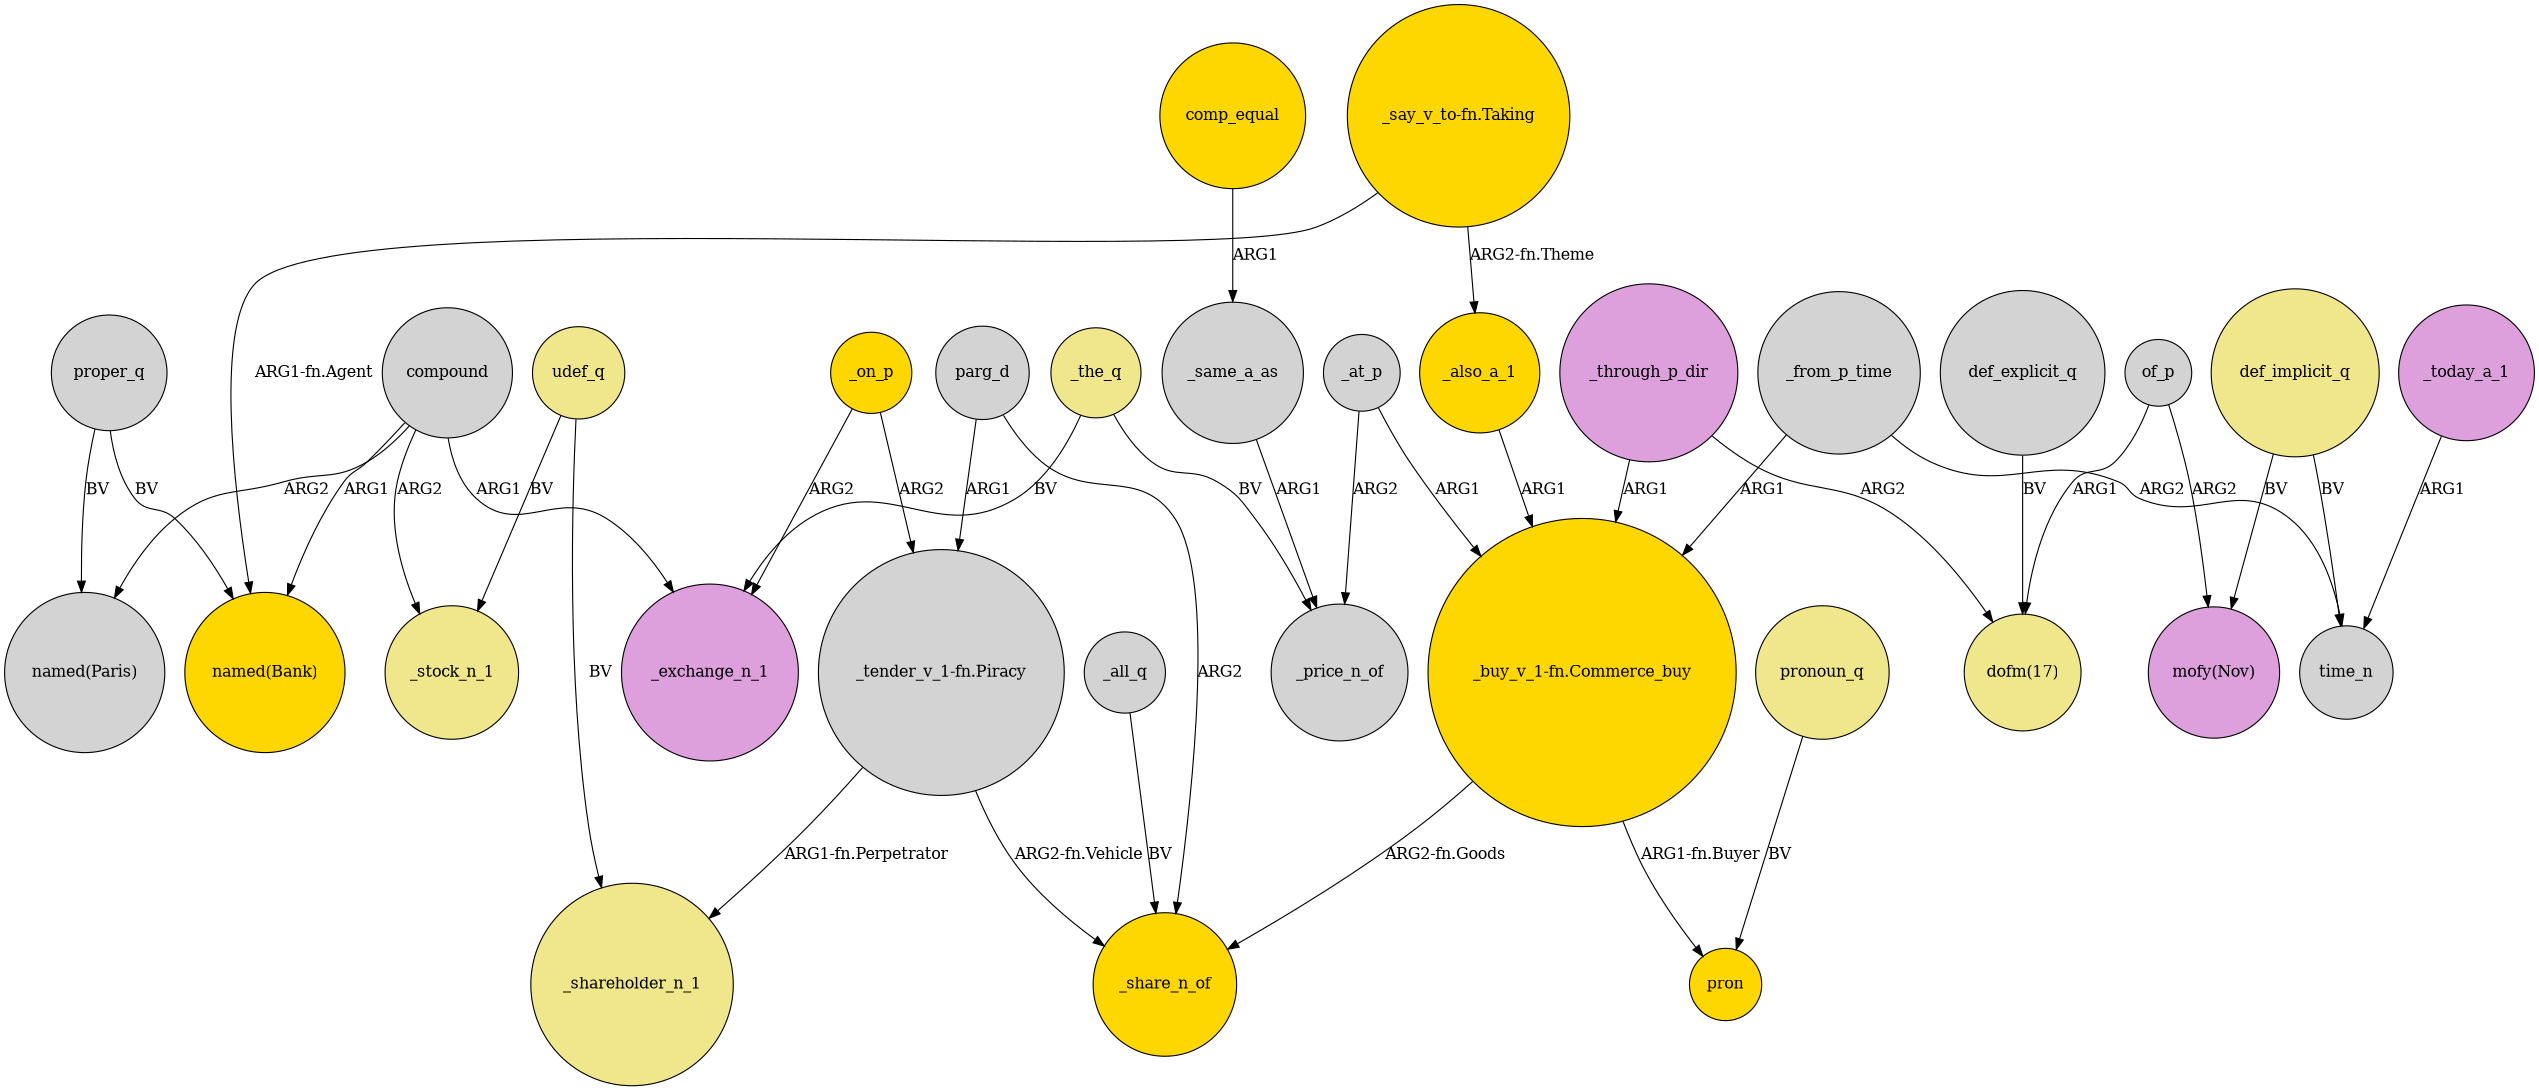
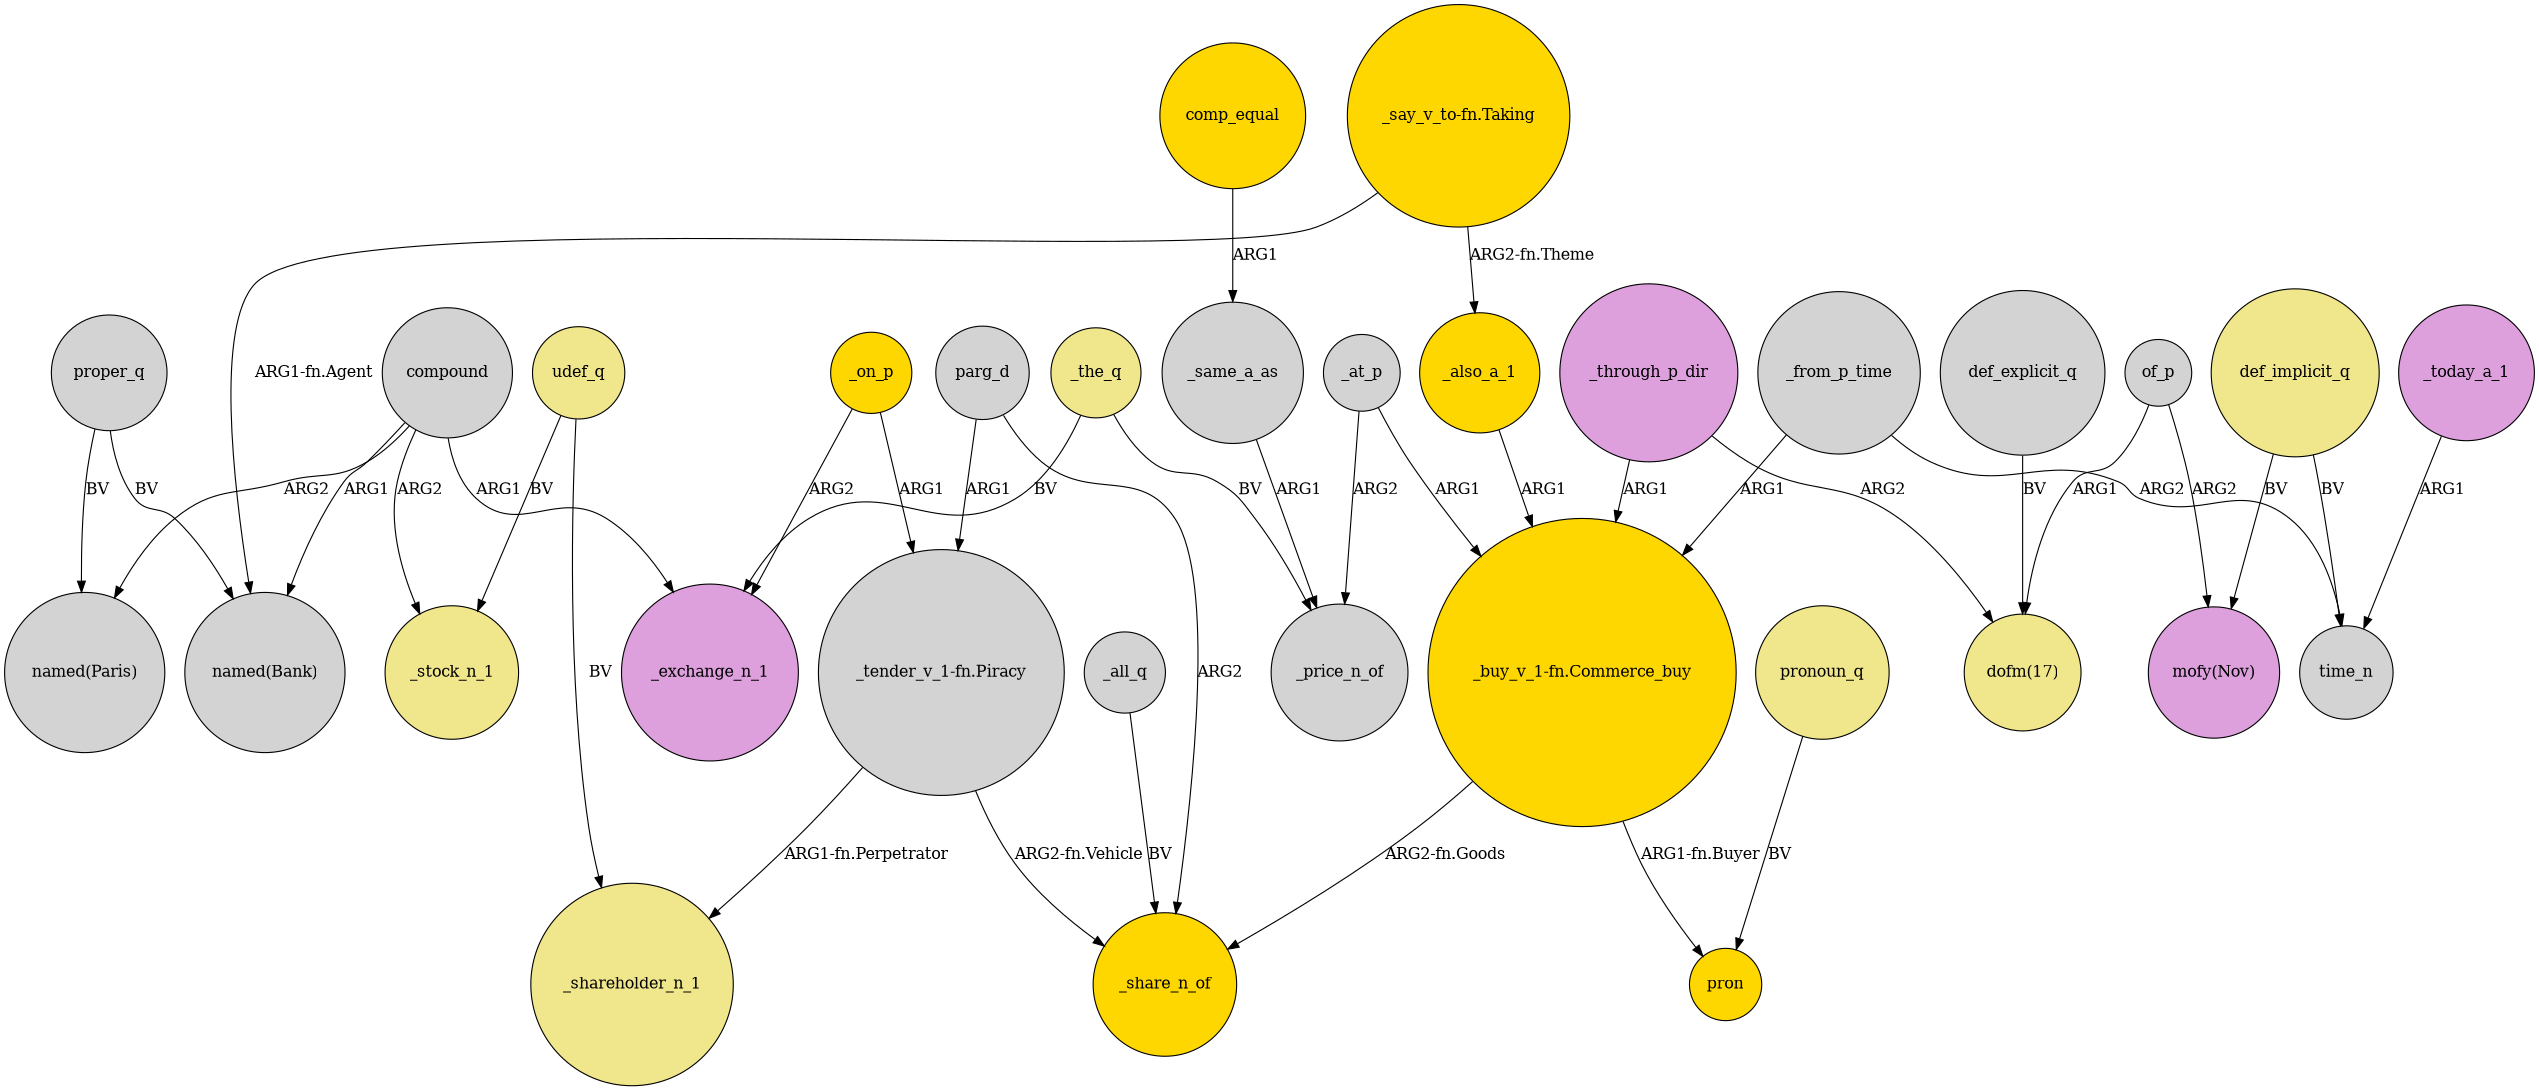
  digraph {
    node [fillcolor=lightgrey shape=circle style=filled]
    "_say_v_to-fn.Taking" [fillcolor=gold]
-   "named(Bank)" [fillcolor=gold]
+   "named(Bank)"
    _also_a_1 [fillcolor=gold]
    "_buy_v_1-fn.Commerce_buy" [fillcolor=gold]
    _through_p_dir [fillcolor=plum]
    "dofm(17)" [fillcolor=khaki]
    pron [fillcolor=gold]
    _share_n_of [fillcolor=gold]
    of_p
    "mofy(Nov)" [fillcolor=plum]
    udef_q [fillcolor=khaki]
    _shareholder_n_1 [fillcolor=khaki]
    _stock_n_1 [fillcolor=khaki]
    def_explicit_q
    _on_p [fillcolor=gold]
    "_tender_v_1-fn.Piracy"
    _exchange_n_1 [fillcolor=plum]
    _all_q
    _at_p
    _price_n_of
    _from_p_time
    time_n
    compound
    "named(Paris)"
    parg_d
    pronoun_q [fillcolor=khaki]
    _same_a_as
    proper_q
    _today_a_1 [fillcolor=plum]
    def_implicit_q [fillcolor=khaki]
    _the_q [fillcolor=khaki]
    comp_equal [fillcolor=gold]
    "_say_v_to-fn.Taking" -> "named(Bank)" [label="ARG1-fn.Agent"]
    "_say_v_to-fn.Taking" -> _also_a_1 [label="ARG2-fn.Theme"]
    _also_a_1 -> "_buy_v_1-fn.Commerce_buy" [label=ARG1]
    "_buy_v_1-fn.Commerce_buy" -> pron [label="ARG1-fn.Buyer"]
    "_buy_v_1-fn.Commerce_buy" -> _share_n_of [label="ARG2-fn.Goods"]
    _through_p_dir -> "_buy_v_1-fn.Commerce_buy" [label=ARG1]
    _through_p_dir -> "dofm(17)" [label=ARG2]
    of_p -> "dofm(17)" [label=ARG1]
    of_p -> "mofy(Nov)" [label=ARG2]
    udef_q -> _shareholder_n_1 [label=BV]
    udef_q -> _stock_n_1 [label=BV]
    def_explicit_q -> "dofm(17)" [label=BV]
-   _on_p -> "_tender_v_1-fn.Piracy" [label=ARG2]
+   _on_p -> "_tender_v_1-fn.Piracy" [label=ARG1]
    _on_p -> _exchange_n_1 [label=ARG2]
    "_tender_v_1-fn.Piracy" -> _share_n_of [label="ARG2-fn.Vehicle"]
    "_tender_v_1-fn.Piracy" -> _shareholder_n_1 [label="ARG1-fn.Perpetrator"]
    _all_q -> _share_n_of [label=BV]
    _at_p -> "_buy_v_1-fn.Commerce_buy" [label=ARG1]
    _at_p -> _price_n_of [label=ARG2]
    _from_p_time -> "_buy_v_1-fn.Commerce_buy" [label=ARG1]
    _from_p_time -> time_n [label=ARG2]
    compound -> "named(Bank)" [label=ARG1]
    compound -> _stock_n_1 [label=ARG2]
    compound -> _exchange_n_1 [label=ARG1]
    compound -> "named(Paris)" [label=ARG2]
    parg_d -> _share_n_of [label=ARG2]
    parg_d -> "_tender_v_1-fn.Piracy" [label=ARG1]
    pronoun_q -> pron [label=BV]
    _same_a_as -> _price_n_of [label=ARG1]
    proper_q -> "named(Bank)" [label=BV]
    proper_q -> "named(Paris)" [label=BV]
    _today_a_1 -> time_n [label=ARG1]
    def_implicit_q -> "mofy(Nov)" [label=BV]
    def_implicit_q -> time_n [label=BV]
    _the_q -> _exchange_n_1 [label=BV]
    _the_q -> _price_n_of [label=BV]
    comp_equal -> _same_a_as [label=ARG1]
  }
